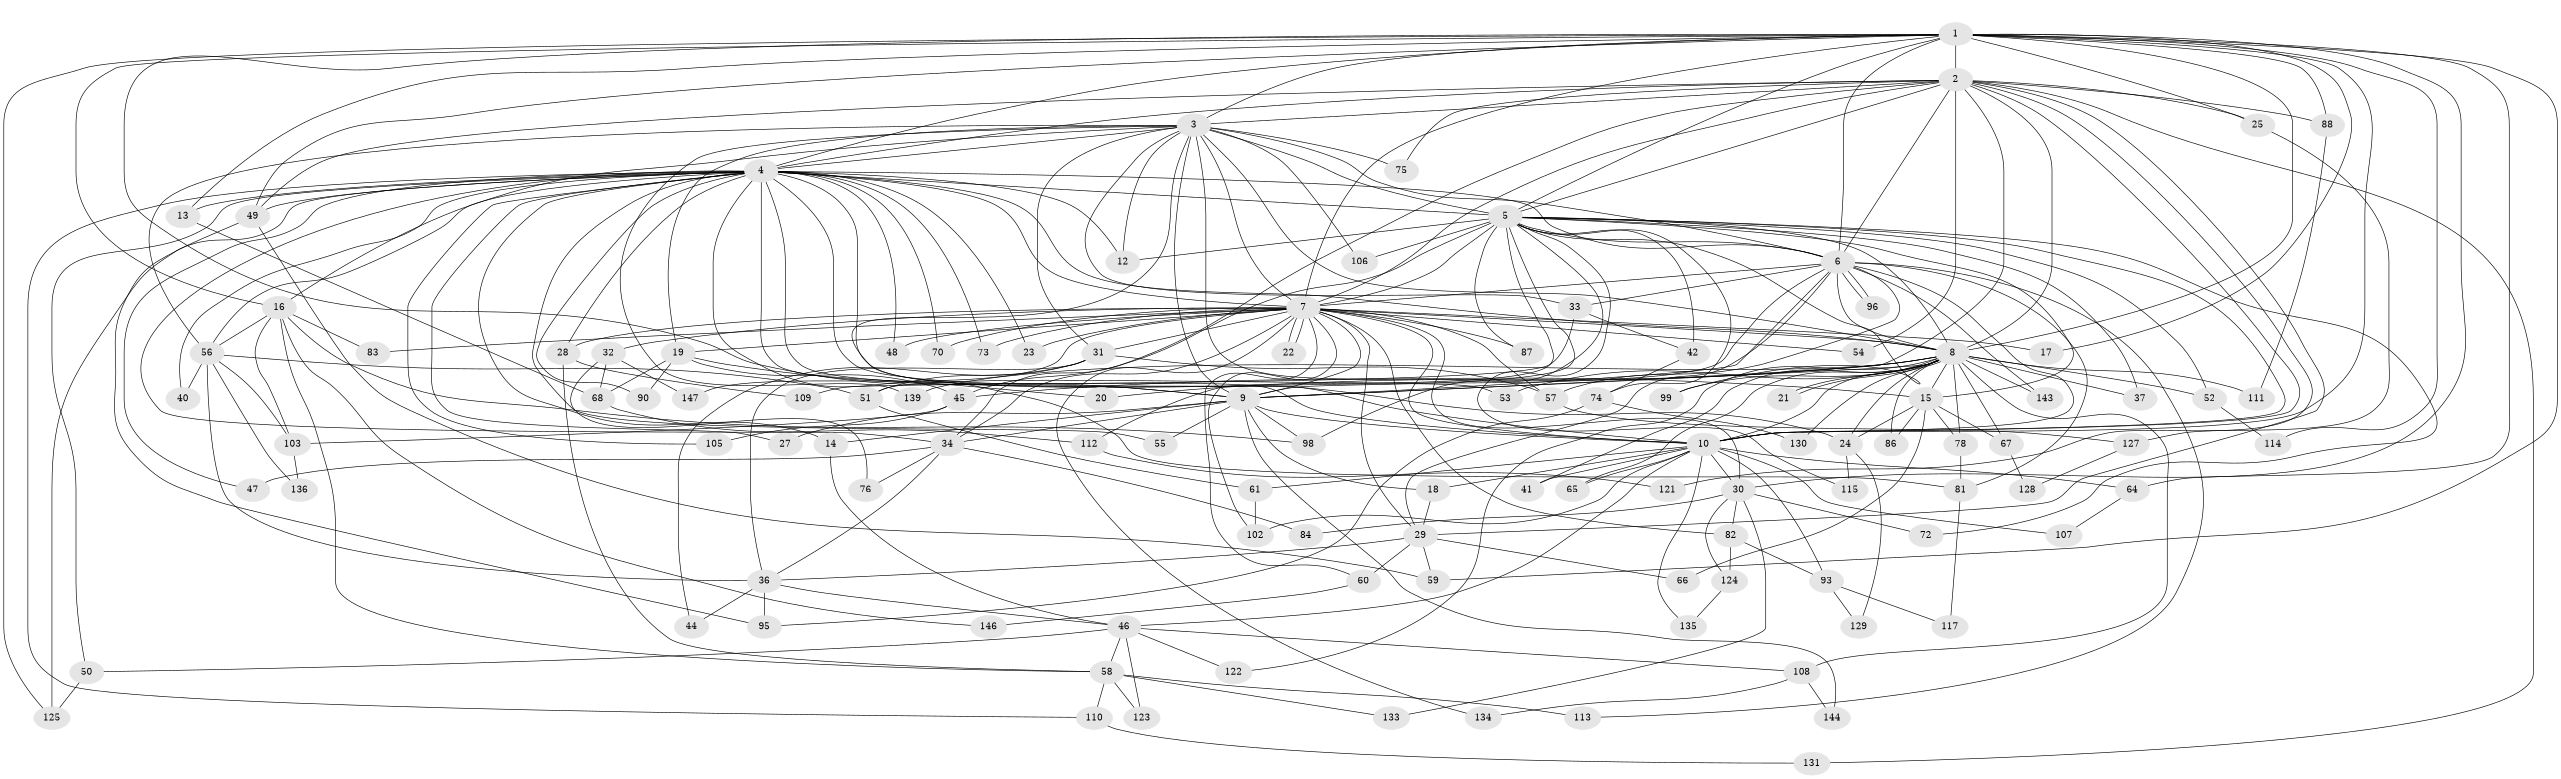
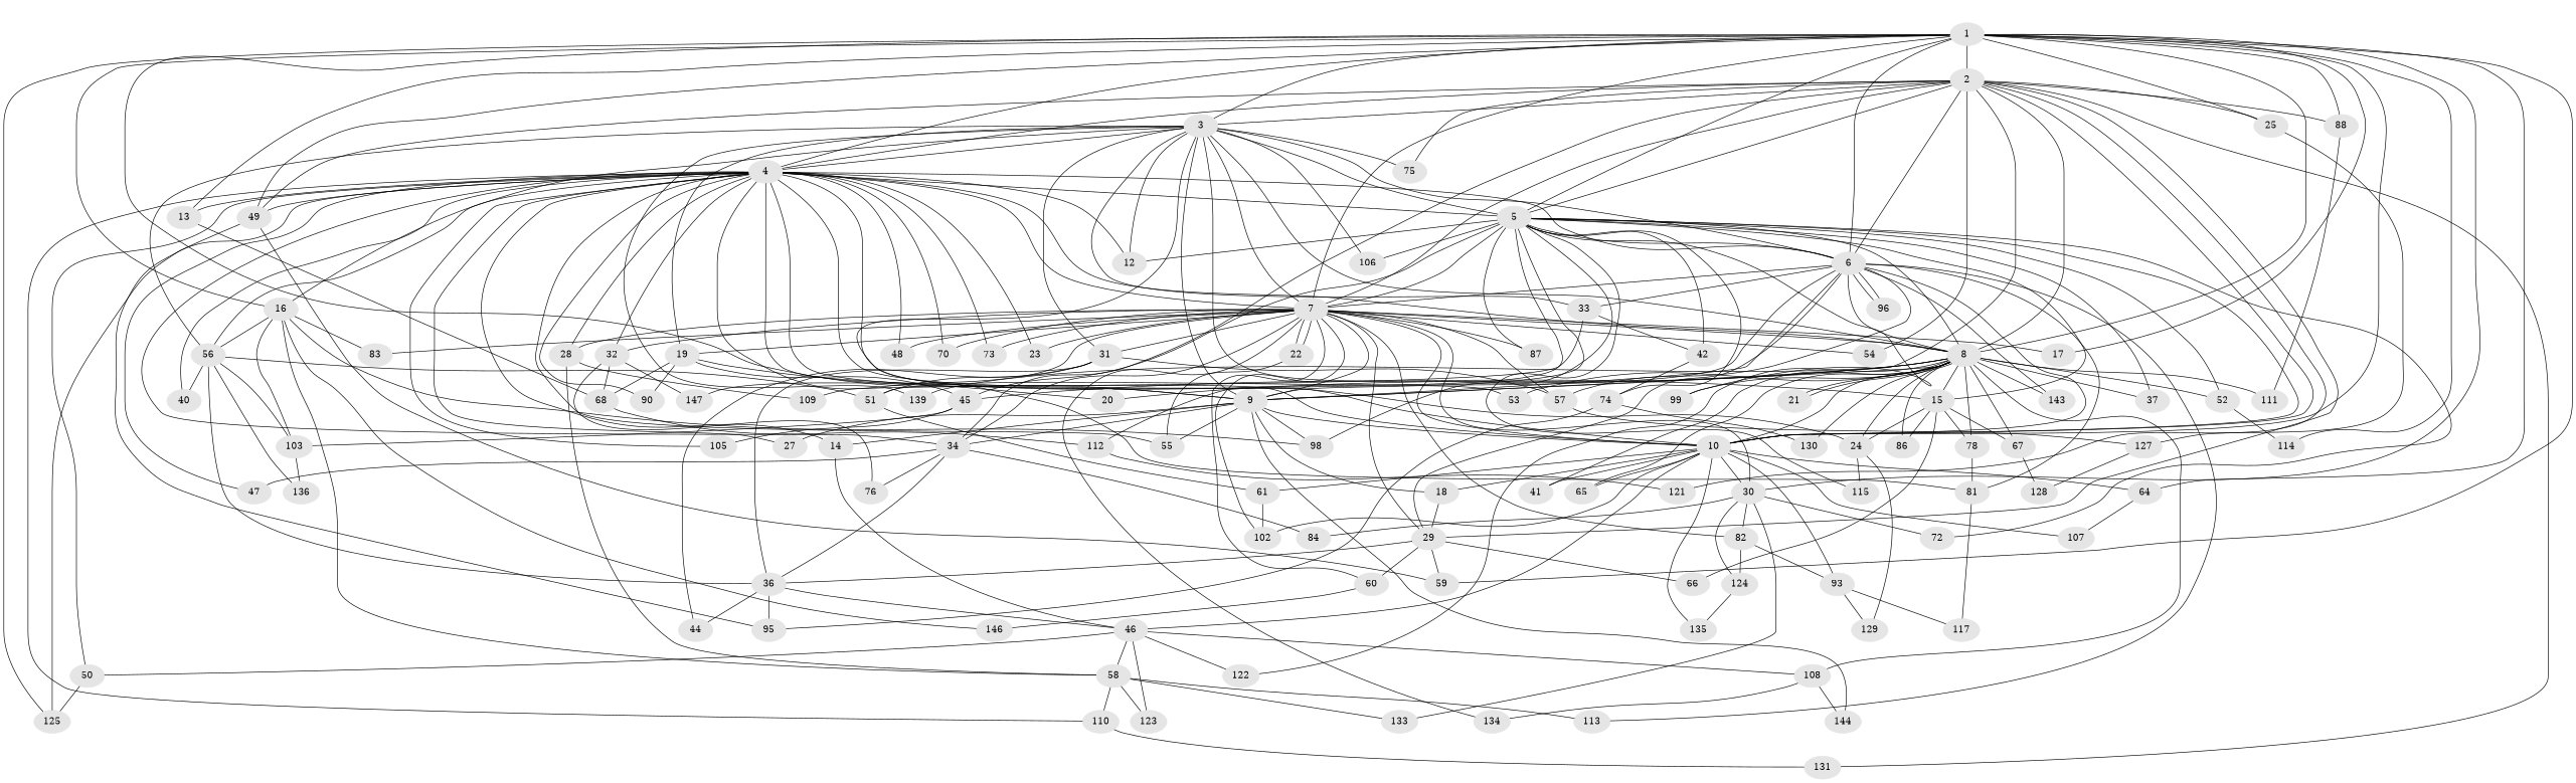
  graph {
    node [color=gray90 style=filled]
    1 [super="+11"]
    2 [super="+92"]
    3 [super="+91"]
    4 [super="+132"]
    5 [super="+38"]
    6 [super="+39"]
    7 [super="+35"]
    8 [super="+56"]
    9 [super="+63"]
    10 [super="+85"]
    13
    16 [super="+69"]
    17
    25
    30 [super="+97"]
    49 [super="+77"]
    59
    64
    88
    114
    125 [super="+140"]
    29
    34 [super="+141"]
    54
    75
    121
    131
    12 [super="+120"]
    15 [super="+43"]
    19 [super="+80"]
    n31 [label=56 super="+126"]
    31
    33
    106
    139
    14
    23
    24 [super="+62"]
    27
    28
    32
    40
    47
    48
    50
    53
    55 [super="+142"]
    70
    73
    81
    90
    95
    105
    110
    37
    42
    45
    52
    72
    74 [super="+119"]
    87
    98 [super="+104"]
    99
    112
    115
    51 [super="+71"]
    57 [super="+137"]
    96
    113
    143
    22 [super="+79"]
    60
    82
    83
    102
    134
    147
    20
    21
    41
    65
    67
    78 [super="+138"]
    86
    108
    111
    122
    130
    18 [super="+118"]
    144
    46 [super="+100"]
    61 [super="+145"]
    93
    107
    135
    68 [super="+89"]
    58
    103 [super="+116"]
    146
    127
    84
    124
    133
    66
    36 [super="+101"]
    76
    136
    44
    109
    129
    117
    128
    123
    1 -- 2
    1 -- 3
    1 -- 4
    1 -- 5
    1 -- 6
    1 -- 7
    1 -- 8 [weight=2]
    1 -- 9
    1 -- 10
    1 -- 13
    1 -- 16
    1 -- 17
    1 -- 25
    1 -- 30
    1 -- 49
    1 -- 59
    1 -- 64
    1 -- 88
    1 -- 114
    1 -- 125
    2 -- 3
    2 -- 4
    2 -- 5
    2 -- 6
    2 -- 7
    2 -- 8
    2 -- 9
    2 -- 10
    2 -- 25
    2 -- 49
    2 -- 88
    2 -- 29
    2 -- 34
    2 -- 54
    2 -- 75
    2 -- 121
    2 -- 131
    3 -- 4
    3 -- 5 [weight=2]
    3 -- 6
    3 -- 7
    3 -- 8
    3 -- 9
    3 -- 10
    3 -- 16
    3 -- 75
    3 -- 12
    3 -- 15
    3 -- 19
    3 -- n31
    3 -- 31
    3 -- 33
    3 -- 106
    3 -- 139
    4 -- 5 [weight=2]
    4 -- 6 [weight=2]
    4 -- 7
    4 -- 8
    4 -- 9
    4 -- 10
    4 -- 13
    4 -- 49
    4 -- 34
    4 -- 12
    4 -- n31
    4 -- 14
    4 -- 23
    4 -- 24
    4 -- 27
    4 -- 28
+   4 -- 32
    4 -- 40
    4 -- 47
    4 -- 48
    4 -- 50
    4 -- 53
    4 -- 55
    4 -- 70
    4 -- 73
    4 -- 81
    4 -- 90
    4 -- 95
    4 -- 105
    4 -- 110
    5 -- 6
    5 -- 7
    5 -- 8
    5 -- 9
    5 -- 10
    5 -- 12
    5 -- 15
    5 -- 106
    5 -- 37
    5 -- 42
    5 -- 45
    5 -- 52
    5 -- 72
    5 -- 74
    5 -- 87
    5 -- 98
    5 -- 99
    5 -- 112
    5 -- 115
    6 -- 7
    6 -- 8 [weight=2]
    6 -- 9
    6 -- 10 [weight=2]
    6 -- 29
    6 -- 33
    6 -- 81
    6 -- 51
    6 -- 57
    6 -- 96
    6 -- 96
    6 -- 113
    6 -- 143
    7 -- 8
    7 -- 9
    7 -- 10
    7 -- 17
    7 -- 30
    7 -- 29
    7 -- 34
    7 -- 54
    7 -- 19
    7 -- 31
    7 -- 23
    7 -- 28
    7 -- 32
    7 -- 48
    7 -- 70
    7 -- 73
    7 -- 87
    7 -- 57
    7 -- 22
    7 -- 22
    7 -- 60
    7 -- 82
    7 -- 83
    7 -- 102
    7 -- 134
    7 -- 147
    8 -- 9
    8 -- 10
    8 -- 15
    8 -- 139
    8 -- 24
    8 -- 53
    8 -- 37
    8 -- 45
    8 -- 52
    8 -- 99
    8 -- 143
    8 -- 20
    8 -- 21
    8 -- 21
    8 -- 41
    8 -- 65
    8 -- 67
    8 -- 78
    8 -- 86
    8 -- 108
    8 -- 111
    8 -- 122
    8 -- 130
    9 -- 10
    9 -- 34
    9 -- 14
    9 -- 27
    9 -- 55
    9 -- 98
    9 -- 18
    9 -- 144
    10 -- 30
    10 -- 64
    10 -- 102
    10 -- 41
    10 -- 65
    10 -- 18
    10 -- 46
    10 -- 61
    10 -- 93
    10 -- 107
    10 -- 135
    13 -- 68
    16 -- n31
    16 -- 98
    16 -- 83
    16 -- 58
    16 -- 103
    16 -- 146
    25 -- 127
    30 -- 72
    30 -- 82
    30 -- 84
    30 -- 124
    30 -- 133
    49 -- 59
    49 -- 125
    64 -- 107
    88 -- 111
    29 -- 59
    29 -- 60
    29 -- 66
    29 -- 36
    34 -- 47
    34 -- 84
    34 -- 36
    34 -- 76
    15 -- 24
    15 -- 67
    15 -- 78
    15 -- 86
    15 -- 66
    19 -- 90
    19 -- 45
    19 -- 20
    19 -- 68
    n31 -- 40
    n31 -- 51
    n31 -- 103
    n31 -- 36
    n31 -- 136
    31 -- 51
    31 -- 57
    31 -- 36
    31 -- 44
    33 -- 42
    33 -- 109
    14 -- 46
    24 -- 115
    24 -- 129
    28 -- 58
    28 -- 109
    32 -- 147
    32 -- 68
    32 -- 76
    50 -- 125
    81 -- 117
    110 -- 131
    42 -- 74
    45 -- 105
    45 -- 103
    52 -- 114
    74 -- 95
    74 -- 130
    112 -- 121
    51 -- 61
    57 -- 127
+   22 -- 55
    60 -- 146
    82 -- 93
    82 -- 124
    67 -- 128
    78 -- 81
    108 -- 134
    108 -- 144
    18 -- 29
    46 -- 50
    46 -- 108
    46 -- 122
    46 -- 58
    46 -- 123
    61 -- 102
    93 -- 129
    93 -- 117
    68 -- 112
    58 -- 110
    58 -- 113
    58 -- 133
    58 -- 123
    103 -- 136
    127 -- 128
    124 -- 135
    36 -- 95
    36 -- 46
    36 -- 44
  }
